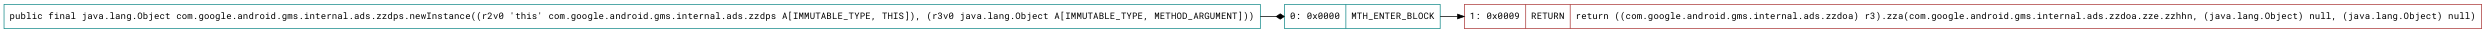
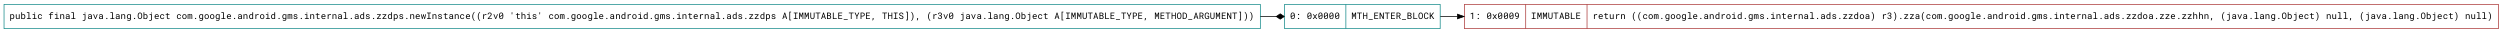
  digraph {
    rankdir=LR
    fontname="Roboto Mono"
    node [shape=record color=teal fontname="Roboto Mono"]
    edge [fontname="Roboto Mono"]
    n1 [label="{0\:\ 0x0000|MTH_ENTER_BLOCK\l}"]
-   n2 [label="{1\:\ 0x0009|RETURN\l|return ((com.google.android.gms.internal.ads.zzdoa) r3).zza(com.google.android.gms.internal.ads.zzdoa.zze.zzhhn, (java.lang.Object) null, (java.lang.Object) null)\l}" color=brown]
+   n2 [label="{1\:\ 0x0009|IMMUTABLE\l|return ((com.google.android.gms.internal.ads.zzdoa) r3).zza(com.google.android.gms.internal.ads.zzdoa.zze.zzhhn, (java.lang.Object) null, (java.lang.Object) null)\l}" color=brown]
    n3 [label="{public final java.lang.Object com.google.android.gms.internal.ads.zzdps.newInstance((r2v0 'this' com.google.android.gms.internal.ads.zzdps A[IMMUTABLE_TYPE, THIS]), (r3v0 java.lang.Object A[IMMUTABLE_TYPE, METHOD_ARGUMENT])) }"]
    n1 -> n2 [arrowhead=normal]
    n3 -> n1 [arrowhead=diamond]
  }
